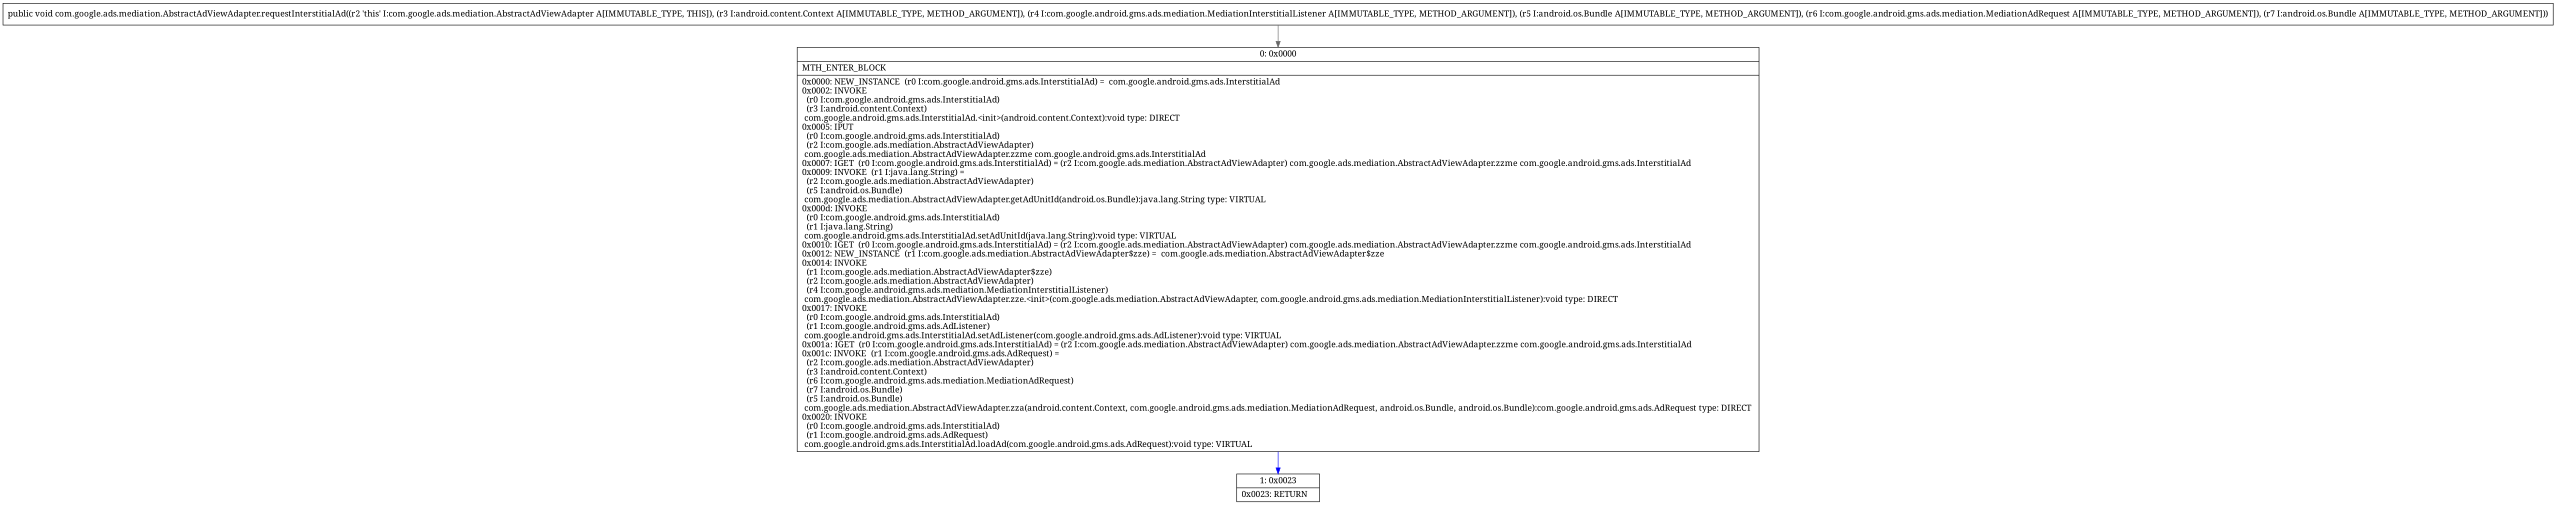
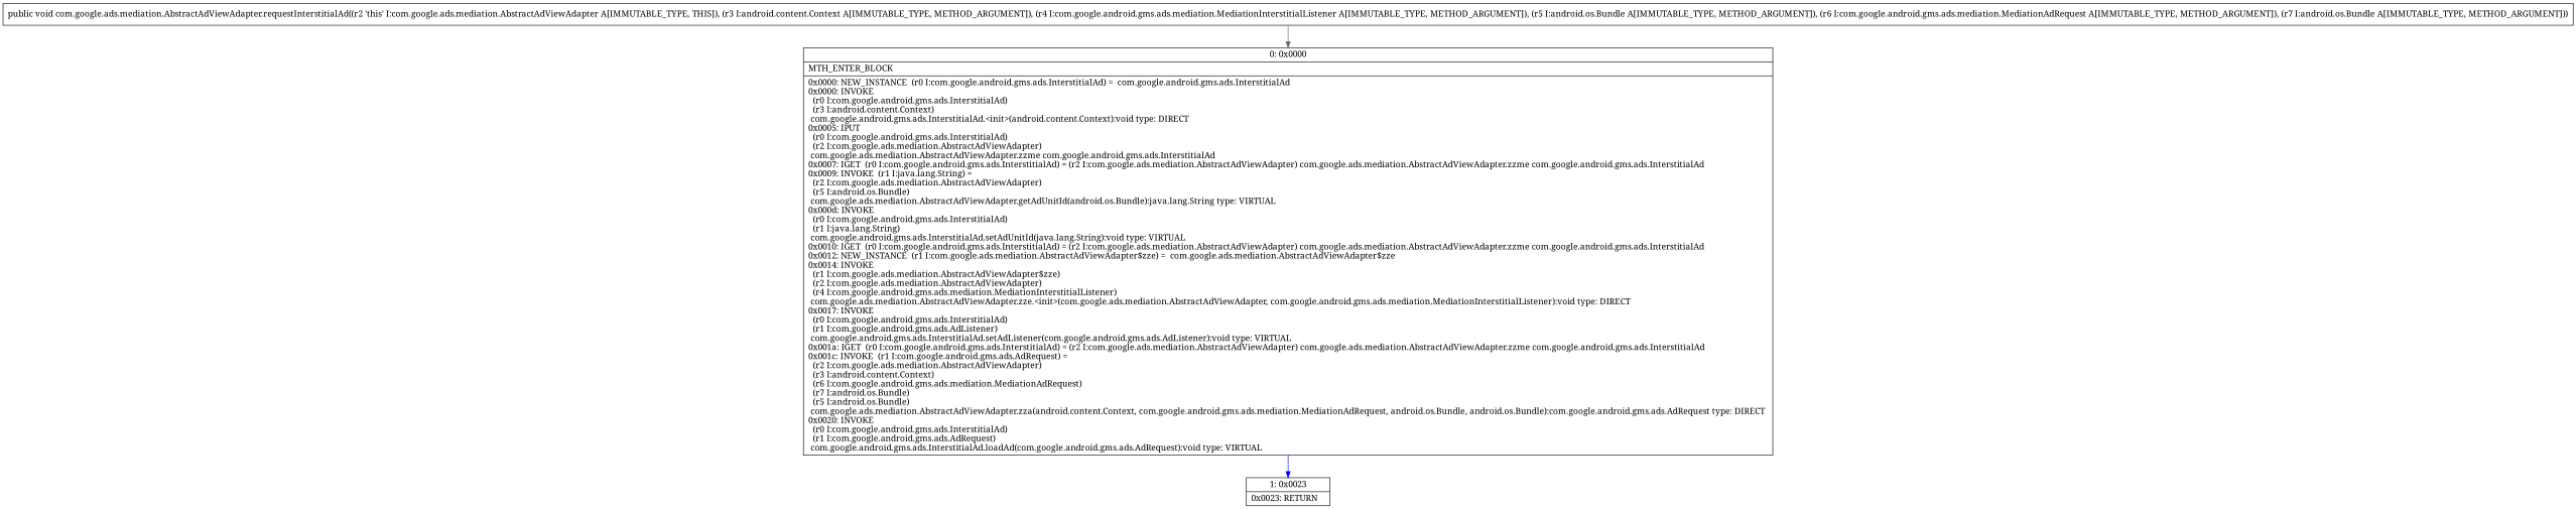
  digraph {
    fontname="Noto Serif"
    node [shape=record fontname="Noto Serif"]
    edge [fontname="Noto Serif"]
-   n1 [label="{0\:\ 0x0000|MTH_ENTER_BLOCK\l|0x0000: NEW_INSTANCE  (r0 I:com.google.android.gms.ads.InterstitialAd) =  com.google.android.gms.ads.InterstitialAd \l0x0002: INVOKE  \l  (r0 I:com.google.android.gms.ads.InterstitialAd)\l  (r3 I:android.content.Context)\l com.google.android.gms.ads.InterstitialAd.\<init\>(android.content.Context):void type: DIRECT \l0x0005: IPUT  \l  (r0 I:com.google.android.gms.ads.InterstitialAd)\l  (r2 I:com.google.ads.mediation.AbstractAdViewAdapter)\l com.google.ads.mediation.AbstractAdViewAdapter.zzme com.google.android.gms.ads.InterstitialAd \l0x0007: IGET  (r0 I:com.google.android.gms.ads.InterstitialAd) = (r2 I:com.google.ads.mediation.AbstractAdViewAdapter) com.google.ads.mediation.AbstractAdViewAdapter.zzme com.google.android.gms.ads.InterstitialAd \l0x0009: INVOKE  (r1 I:java.lang.String) = \l  (r2 I:com.google.ads.mediation.AbstractAdViewAdapter)\l  (r5 I:android.os.Bundle)\l com.google.ads.mediation.AbstractAdViewAdapter.getAdUnitId(android.os.Bundle):java.lang.String type: VIRTUAL \l0x000d: INVOKE  \l  (r0 I:com.google.android.gms.ads.InterstitialAd)\l  (r1 I:java.lang.String)\l com.google.android.gms.ads.InterstitialAd.setAdUnitId(java.lang.String):void type: VIRTUAL \l0x0010: IGET  (r0 I:com.google.android.gms.ads.InterstitialAd) = (r2 I:com.google.ads.mediation.AbstractAdViewAdapter) com.google.ads.mediation.AbstractAdViewAdapter.zzme com.google.android.gms.ads.InterstitialAd \l0x0012: NEW_INSTANCE  (r1 I:com.google.ads.mediation.AbstractAdViewAdapter$zze) =  com.google.ads.mediation.AbstractAdViewAdapter$zze \l0x0014: INVOKE  \l  (r1 I:com.google.ads.mediation.AbstractAdViewAdapter$zze)\l  (r2 I:com.google.ads.mediation.AbstractAdViewAdapter)\l  (r4 I:com.google.android.gms.ads.mediation.MediationInterstitialListener)\l com.google.ads.mediation.AbstractAdViewAdapter.zze.\<init\>(com.google.ads.mediation.AbstractAdViewAdapter, com.google.android.gms.ads.mediation.MediationInterstitialListener):void type: DIRECT \l0x0017: INVOKE  \l  (r0 I:com.google.android.gms.ads.InterstitialAd)\l  (r1 I:com.google.android.gms.ads.AdListener)\l com.google.android.gms.ads.InterstitialAd.setAdListener(com.google.android.gms.ads.AdListener):void type: VIRTUAL \l0x001a: IGET  (r0 I:com.google.android.gms.ads.InterstitialAd) = (r2 I:com.google.ads.mediation.AbstractAdViewAdapter) com.google.ads.mediation.AbstractAdViewAdapter.zzme com.google.android.gms.ads.InterstitialAd \l0x001c: INVOKE  (r1 I:com.google.android.gms.ads.AdRequest) = \l  (r2 I:com.google.ads.mediation.AbstractAdViewAdapter)\l  (r3 I:android.content.Context)\l  (r6 I:com.google.android.gms.ads.mediation.MediationAdRequest)\l  (r7 I:android.os.Bundle)\l  (r5 I:android.os.Bundle)\l com.google.ads.mediation.AbstractAdViewAdapter.zza(android.content.Context, com.google.android.gms.ads.mediation.MediationAdRequest, android.os.Bundle, android.os.Bundle):com.google.android.gms.ads.AdRequest type: DIRECT \l0x0020: INVOKE  \l  (r0 I:com.google.android.gms.ads.InterstitialAd)\l  (r1 I:com.google.android.gms.ads.AdRequest)\l com.google.android.gms.ads.InterstitialAd.loadAd(com.google.android.gms.ads.AdRequest):void type: VIRTUAL \l}"]
+   n1 [label="{0\:\ 0x0000|MTH_ENTER_BLOCK\l|0x0000: NEW_INSTANCE  (r0 I:com.google.android.gms.ads.InterstitialAd) =  com.google.android.gms.ads.InterstitialAd \l0x0000: INVOKE  \l  (r0 I:com.google.android.gms.ads.InterstitialAd)\l  (r3 I:android.content.Context)\l com.google.android.gms.ads.InterstitialAd.\<init\>(android.content.Context):void type: DIRECT \l0x0005: IPUT  \l  (r0 I:com.google.android.gms.ads.InterstitialAd)\l  (r2 I:com.google.ads.mediation.AbstractAdViewAdapter)\l com.google.ads.mediation.AbstractAdViewAdapter.zzme com.google.android.gms.ads.InterstitialAd \l0x0007: IGET  (r0 I:com.google.android.gms.ads.InterstitialAd) = (r2 I:com.google.ads.mediation.AbstractAdViewAdapter) com.google.ads.mediation.AbstractAdViewAdapter.zzme com.google.android.gms.ads.InterstitialAd \l0x0009: INVOKE  (r1 I:java.lang.String) = \l  (r2 I:com.google.ads.mediation.AbstractAdViewAdapter)\l  (r5 I:android.os.Bundle)\l com.google.ads.mediation.AbstractAdViewAdapter.getAdUnitId(android.os.Bundle):java.lang.String type: VIRTUAL \l0x000d: INVOKE  \l  (r0 I:com.google.android.gms.ads.InterstitialAd)\l  (r1 I:java.lang.String)\l com.google.android.gms.ads.InterstitialAd.setAdUnitId(java.lang.String):void type: VIRTUAL \l0x0010: IGET  (r0 I:com.google.android.gms.ads.InterstitialAd) = (r2 I:com.google.ads.mediation.AbstractAdViewAdapter) com.google.ads.mediation.AbstractAdViewAdapter.zzme com.google.android.gms.ads.InterstitialAd \l0x0012: NEW_INSTANCE  (r1 I:com.google.ads.mediation.AbstractAdViewAdapter$zze) =  com.google.ads.mediation.AbstractAdViewAdapter$zze \l0x0014: INVOKE  \l  (r1 I:com.google.ads.mediation.AbstractAdViewAdapter$zze)\l  (r2 I:com.google.ads.mediation.AbstractAdViewAdapter)\l  (r4 I:com.google.android.gms.ads.mediation.MediationInterstitialListener)\l com.google.ads.mediation.AbstractAdViewAdapter.zze.\<init\>(com.google.ads.mediation.AbstractAdViewAdapter, com.google.android.gms.ads.mediation.MediationInterstitialListener):void type: DIRECT \l0x0017: INVOKE  \l  (r0 I:com.google.android.gms.ads.InterstitialAd)\l  (r1 I:com.google.android.gms.ads.AdListener)\l com.google.android.gms.ads.InterstitialAd.setAdListener(com.google.android.gms.ads.AdListener):void type: VIRTUAL \l0x001a: IGET  (r0 I:com.google.android.gms.ads.InterstitialAd) = (r2 I:com.google.ads.mediation.AbstractAdViewAdapter) com.google.ads.mediation.AbstractAdViewAdapter.zzme com.google.android.gms.ads.InterstitialAd \l0x001c: INVOKE  (r1 I:com.google.android.gms.ads.AdRequest) = \l  (r2 I:com.google.ads.mediation.AbstractAdViewAdapter)\l  (r3 I:android.content.Context)\l  (r6 I:com.google.android.gms.ads.mediation.MediationAdRequest)\l  (r7 I:android.os.Bundle)\l  (r5 I:android.os.Bundle)\l com.google.ads.mediation.AbstractAdViewAdapter.zza(android.content.Context, com.google.android.gms.ads.mediation.MediationAdRequest, android.os.Bundle, android.os.Bundle):com.google.android.gms.ads.AdRequest type: DIRECT \l0x0020: INVOKE  \l  (r0 I:com.google.android.gms.ads.InterstitialAd)\l  (r1 I:com.google.android.gms.ads.AdRequest)\l com.google.android.gms.ads.InterstitialAd.loadAd(com.google.android.gms.ads.AdRequest):void type: VIRTUAL \l}"]
    n2 [label="{1\:\ 0x0023|0x0023: RETURN   \l}"]
    n3 [label="{public void com.google.ads.mediation.AbstractAdViewAdapter.requestInterstitialAd((r2 'this' I:com.google.ads.mediation.AbstractAdViewAdapter A[IMMUTABLE_TYPE, THIS]), (r3 I:android.content.Context A[IMMUTABLE_TYPE, METHOD_ARGUMENT]), (r4 I:com.google.android.gms.ads.mediation.MediationInterstitialListener A[IMMUTABLE_TYPE, METHOD_ARGUMENT]), (r5 I:android.os.Bundle A[IMMUTABLE_TYPE, METHOD_ARGUMENT]), (r6 I:com.google.android.gms.ads.mediation.MediationAdRequest A[IMMUTABLE_TYPE, METHOD_ARGUMENT]), (r7 I:android.os.Bundle A[IMMUTABLE_TYPE, METHOD_ARGUMENT])) }"]
    n1 -> n2 [color=blue]
    n3 -> n1 [color=gray40]
  }
